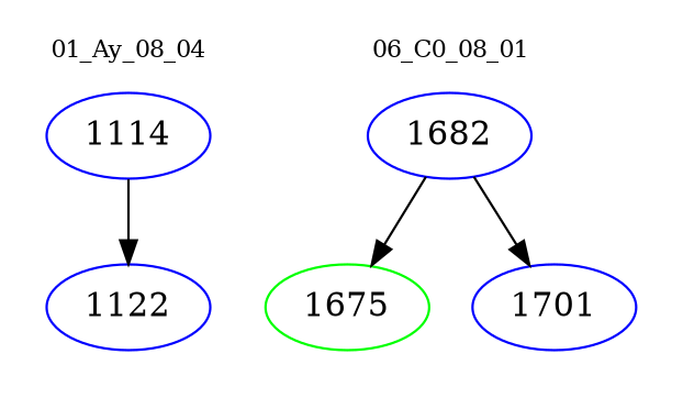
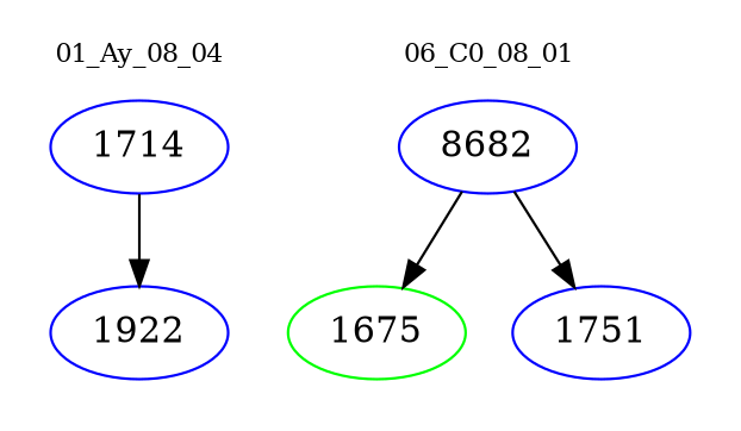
  digraph {
    fontname="DejaVu Serif"
    node [color=blue fontname="DejaVu Serif"]
    edge [color=black fontname="DejaVu Serif"]
-   n1 [label=1114]
-   n2 [label=1122]
-   n3 [label=1682]
+   n1 [label=1714]
+   n2 [label=1922]
+   n3 [label=8682]
    n4 [color=green label=1675]
-   n5 [label=1701]
+   n5 [label=1751]
    subgraph cluster_1 {
      color=white
      fontsize=10
      label="01_Ay_08_04"
      n1
      n2
    }
    subgraph cluster_2 {
      color=white
      fontsize=10
      label="06_C0_08_01"
      n3
      n4
      n5
    }
    n1 -> n2
    n3 -> n4
    n3 -> n5
  }
